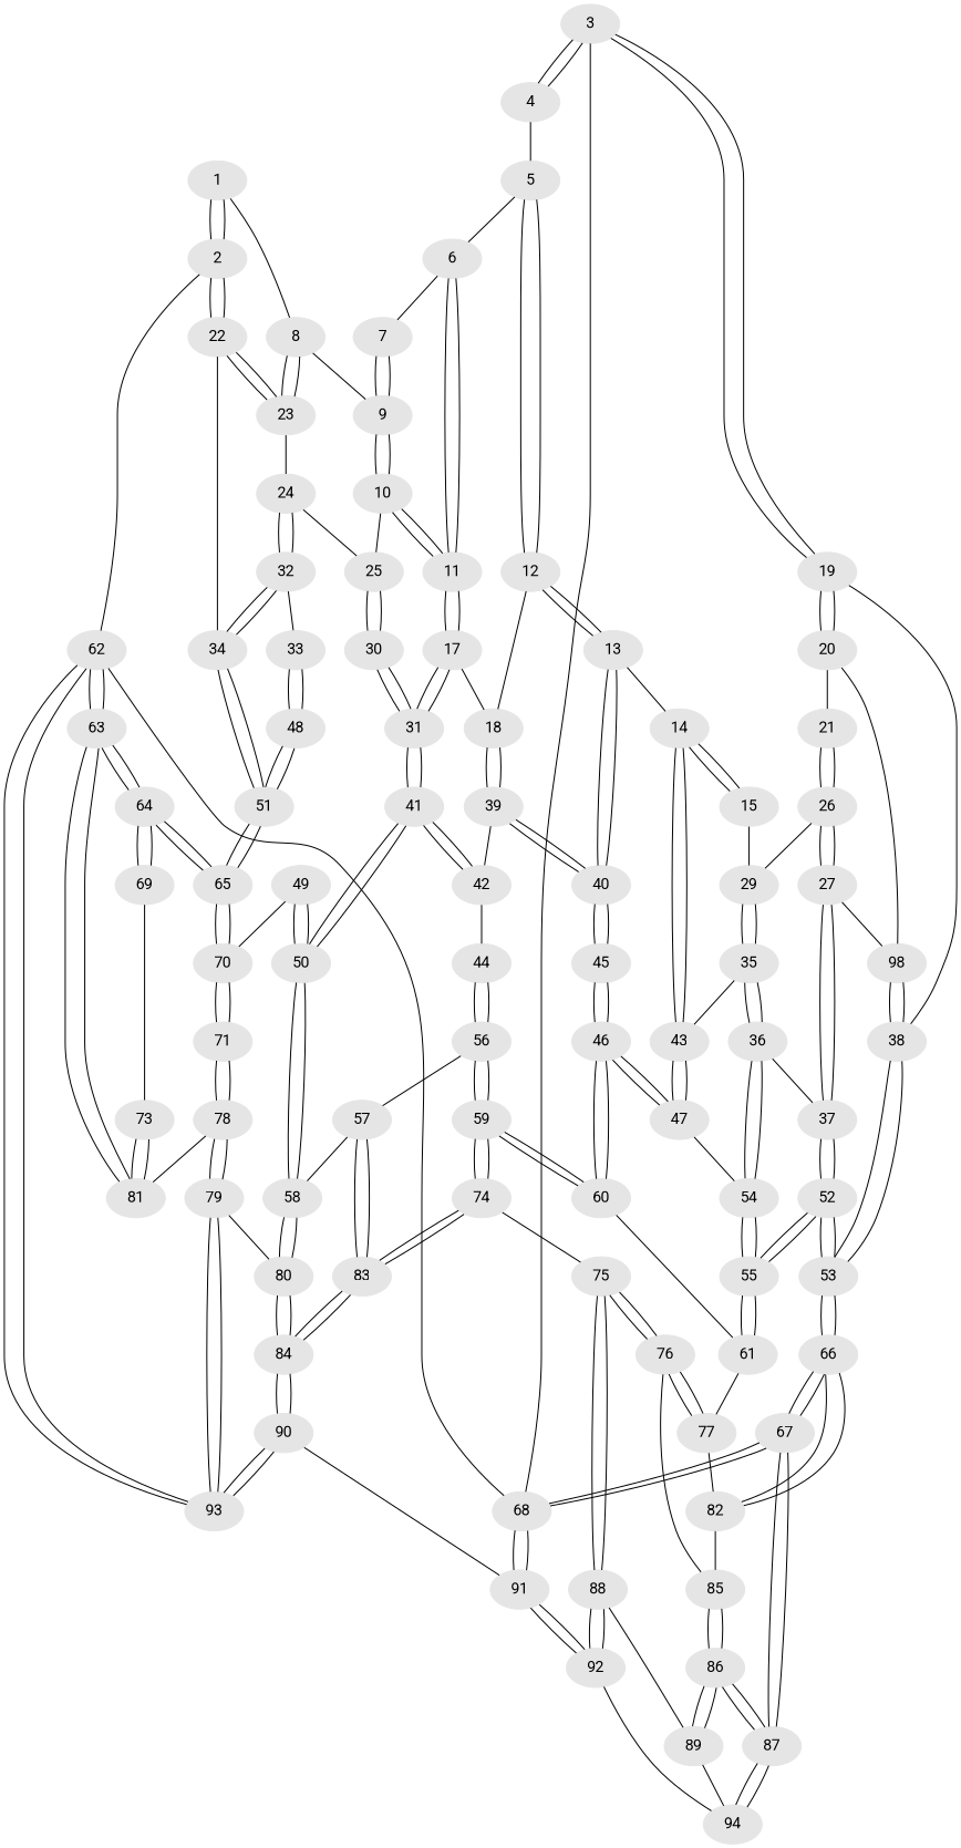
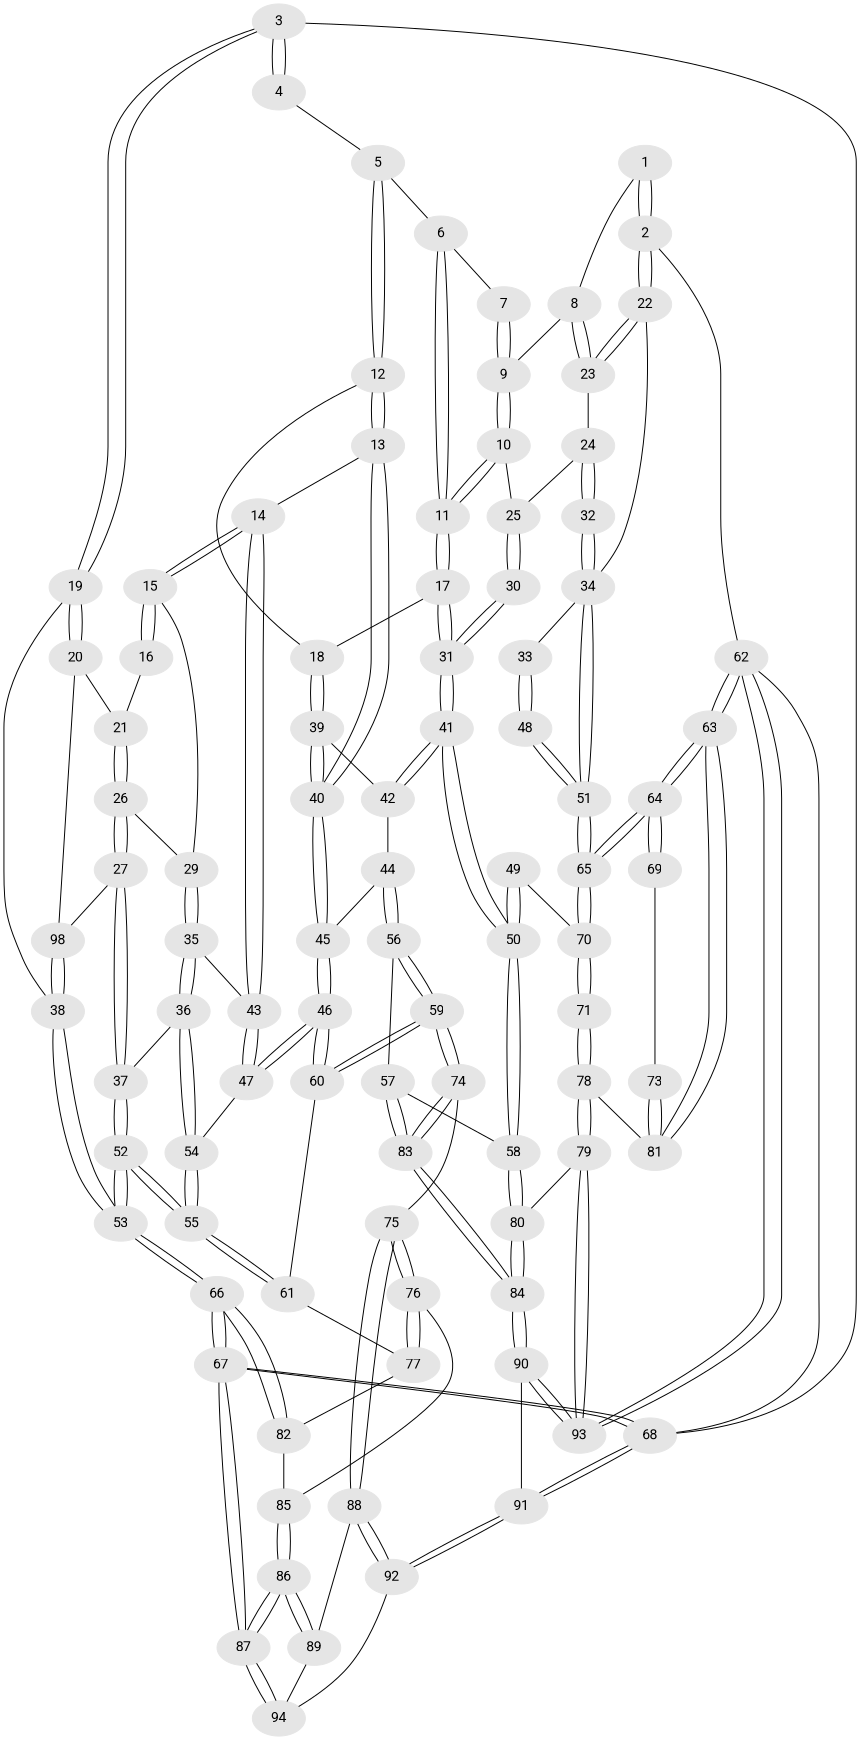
  graph {
    fontname=Roboto
    node [color=gray90 fontname=Roboto style=filled]
    edge [fontname=Roboto]
    1
    2
    8
    22
    62
    9
    23
    3
    4
    19
    68
    34
    63
    93
    5
    20
    38
    91
    6
    12
+   16
    21
    7
    11
    13
    18
    17
    10
    24
    25
    30
    31
    14
    40
    39
    15
    43
    45
    29
    47
    35
    26
    41
    42
    n45 [label=98]
    53
    27
    51
    32
    33
    37
    52
    36
    48
    50
    65
    54
    55
    66
    44
    46
    58
    56
    57
    59
    60
    61
    49
    70
    71
    80
    67
    82
    77
    83
    74
    84
    75
    64
    81
    69
    73
    87
    85
    94
    92
    78
    79
    76
    88
    89
    86
    90
    1 -- 2
    1 -- 2
    1 -- 8
    2 -- 22
    2 -- 22
    2 -- 62
    8 -- 9
    8 -- 23
    8 -- 23
    22 -- 23
    22 -- 23
    22 -- 34
    62 -- 68
    62 -- 63
    62 -- 63
    62 -- 93
    62 -- 93
    9 -- 10
    9 -- 10
    23 -- 24
    3 -- 4
    3 -- 4
    3 -- 19
    3 -- 19
    3 -- 68
    4 -- 5
    19 -- 20
    19 -- 20
    19 -- 38
    68 -- 91
    68 -- 91
    34 -- 51
    34 -- 51
    63 -- 64
    63 -- 64
    63 -- 81
    63 -- 81
    5 -- 6
    5 -- 12
    5 -- 12
    20 -- 21
    20 -- n45
    38 -- 53
    38 -- 53
    91 -- 92
    91 -- 92
    6 -- 7
    6 -- 11
    6 -- 11
    12 -- 13
    12 -- 13
    12 -- 18
+   16 -- 21
    21 -- 26
    21 -- 26
    7 -- 9
    7 -- 9
    11 -- 17
    11 -- 17
    13 -- 14
    13 -- 40
    13 -- 40
    18 -- 39
    18 -- 39
    17 -- 18
    17 -- 31
    17 -- 31
    10 -- 11
    10 -- 11
    10 -- 25
    24 -- 25
    24 -- 32
    24 -- 32
    25 -- 30
    25 -- 30
    30 -- 31
    30 -- 31
    31 -- 41
    31 -- 41
    14 -- 15
    14 -- 15
    14 -- 43
    14 -- 43
    40 -- 45
    40 -- 45
    39 -- 40
    39 -- 40
    39 -- 42
+   15 -- 16
+   15 -- 16
    15 -- 29
    43 -- 47
    43 -- 47
    45 -- 46
    45 -- 46
    29 -- 35
    29 -- 35
    47 -- 54
    35 -- 43
    35 -- 36
    35 -- 36
    26 -- 29
    26 -- 27
    26 -- 27
    41 -- 42
    41 -- 42
    41 -- 50
    41 -- 50
    42 -- 44
    n45 -- 38
    n45 -- 38
    53 -- 66
    53 -- 66
    27 -- n45
    27 -- 37
    27 -- 37
    51 -- 65
    51 -- 65
    32 -- 34
    32 -- 34
-   32 -- 33
+   34 -- 33
    33 -- 48
    33 -- 48
    37 -- 52
    37 -- 52
    52 -- 53
    52 -- 53
    52 -- 55
    52 -- 55
    36 -- 37
    36 -- 54
    36 -- 54
    48 -- 51
    48 -- 51
    50 -- 58
    50 -- 58
    65 -- 70
    65 -- 70
    54 -- 55
    54 -- 55
    55 -- 61
    55 -- 61
    66 -- 67
    66 -- 67
    66 -- 82
    66 -- 82
+   44 -- 45
    44 -- 56
    44 -- 56
    46 -- 47
    46 -- 47
    46 -- 60
    46 -- 60
    58 -- 80
    58 -- 80
    56 -- 57
    56 -- 59
    56 -- 59
    57 -- 58
    57 -- 83
    57 -- 83
    59 -- 60
    59 -- 60
    59 -- 74
    59 -- 74
    60 -- 61
    61 -- 77
    49 -- 50
    49 -- 50
    49 -- 70
    70 -- 71
    70 -- 71
    71 -- 78
    71 -- 78
    80 -- 84
    80 -- 84
    67 -- 68
    67 -- 68
    67 -- 87
    67 -- 87
    82 -- 85
    77 -- 82
    83 -- 84
    83 -- 84
    74 -- 83
    74 -- 83
    74 -- 75
    84 -- 90
    84 -- 90
    75 -- 76
    75 -- 76
    75 -- 88
    75 -- 88
    64 -- 65
    64 -- 65
    64 -- 69
    64 -- 69
    69 -- 73
    73 -- 81
    73 -- 81
    87 -- 94
    87 -- 94
    85 -- 86
    85 -- 86
    92 -- 94
    78 -- 81
    78 -- 79
    78 -- 79
    79 -- 93
    79 -- 93
    79 -- 80
    76 -- 77
    76 -- 77
    76 -- 85
    88 -- 92
    88 -- 92
    88 -- 89
    89 -- 94
    86 -- 87
    86 -- 87
    86 -- 89
    86 -- 89
    90 -- 93
    90 -- 93
    90 -- 91
  }
